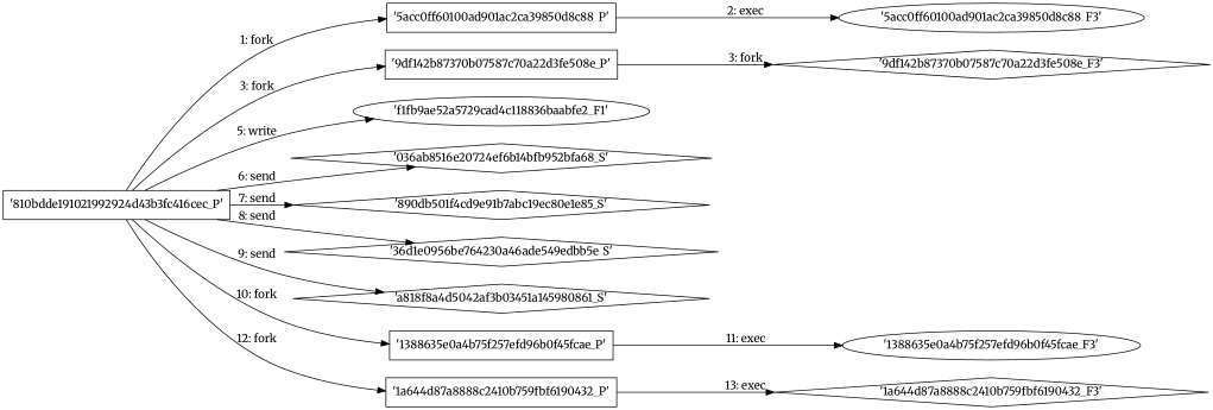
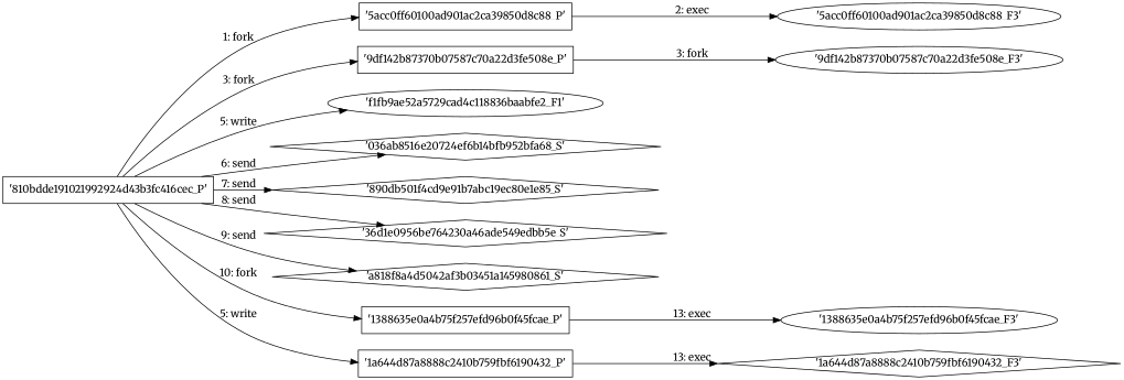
  digraph {
    engine=neato
    fixedsize=false
    fontname=Merriweather
    fontsize=10
    nodesep=0.3
    rankdir=LR
    ranksep=0
    splines=true
    node [fontname=Merriweather node_type=Process shape=box]
    edge [fontname=Merriweather]
    "'810bdde191021992924d43b3fc416cec_P'"
    "'5acc0ff60100ad901ac2ca39850d8c88_P'"
    "'9df142b87370b07587c70a22d3fe508e_P'"
    n4 [label="'f1fb9ae52a5729cad4c118836baabfe2_F1'" node_type=file shape=ellipse]
    "'036ab8516e20724ef6b14bfb952bfa68_S'" [node_type=Socket shape=diamond]
    "'890db501f4cd9e91b7abc19ec80e1e85_S'" [node_type=Socket shape=diamond]
    "'36d1e0956be764230a46ade549edbb5e_S'" [node_type=Socket shape=diamond]
    n8 [label="'a818f8a4d5042af3b03451a145980861_S'" node_type=Socket shape=diamond]
    "'1388635e0a4b75f257efd96b0f45fcae_P'"
    "'1a644d87a8888c2410b759fbf6190432_P'"
    "'5acc0ff60100ad901ac2ca39850d8c88_F3'" [node_type=File shape=ellipse]
-   "'9df142b87370b07587c70a22d3fe508e_F3'" [node_type=File shape=diamond]
+   "'9df142b87370b07587c70a22d3fe508e_F3'" [node_type=File shape=ellipse]
    "'1388635e0a4b75f257efd96b0f45fcae_F3'" [node_type=File shape=ellipse]
    "'1a644d87a8888c2410b759fbf6190432_F3'" [node_type=File shape=diamond]
    "'810bdde191021992924d43b3fc416cec_P'" -> "'5acc0ff60100ad901ac2ca39850d8c88_P'" [label="1: fork"]
    "'810bdde191021992924d43b3fc416cec_P'" -> "'9df142b87370b07587c70a22d3fe508e_P'" [label="3: fork"]
    "'810bdde191021992924d43b3fc416cec_P'" -> n4 [label="5: write"]
    "'810bdde191021992924d43b3fc416cec_P'" -> "'036ab8516e20724ef6b14bfb952bfa68_S'" [label="6: send"]
    "'810bdde191021992924d43b3fc416cec_P'" -> "'890db501f4cd9e91b7abc19ec80e1e85_S'" [label="7: send"]
    "'810bdde191021992924d43b3fc416cec_P'" -> "'36d1e0956be764230a46ade549edbb5e_S'" [label="8: send"]
    "'810bdde191021992924d43b3fc416cec_P'" -> n8 [label="9: send"]
    "'810bdde191021992924d43b3fc416cec_P'" -> "'1388635e0a4b75f257efd96b0f45fcae_P'" [label="10: fork"]
-   "'810bdde191021992924d43b3fc416cec_P'" -> "'1a644d87a8888c2410b759fbf6190432_P'" [label="12: fork"]
+   "'810bdde191021992924d43b3fc416cec_P'" -> "'1a644d87a8888c2410b759fbf6190432_P'" [label="5: write"]
    "'5acc0ff60100ad901ac2ca39850d8c88_P'" -> "'5acc0ff60100ad901ac2ca39850d8c88_F3'" [label="2: exec"]
    "'9df142b87370b07587c70a22d3fe508e_P'" -> "'9df142b87370b07587c70a22d3fe508e_F3'" [label="3: fork"]
-   "'1388635e0a4b75f257efd96b0f45fcae_P'" -> "'1388635e0a4b75f257efd96b0f45fcae_F3'" [label="11: exec"]
+   "'1388635e0a4b75f257efd96b0f45fcae_P'" -> "'1388635e0a4b75f257efd96b0f45fcae_F3'" [label="13: exec"]
    "'1a644d87a8888c2410b759fbf6190432_P'" -> "'1a644d87a8888c2410b759fbf6190432_F3'" [label="13: exec"]
  }
